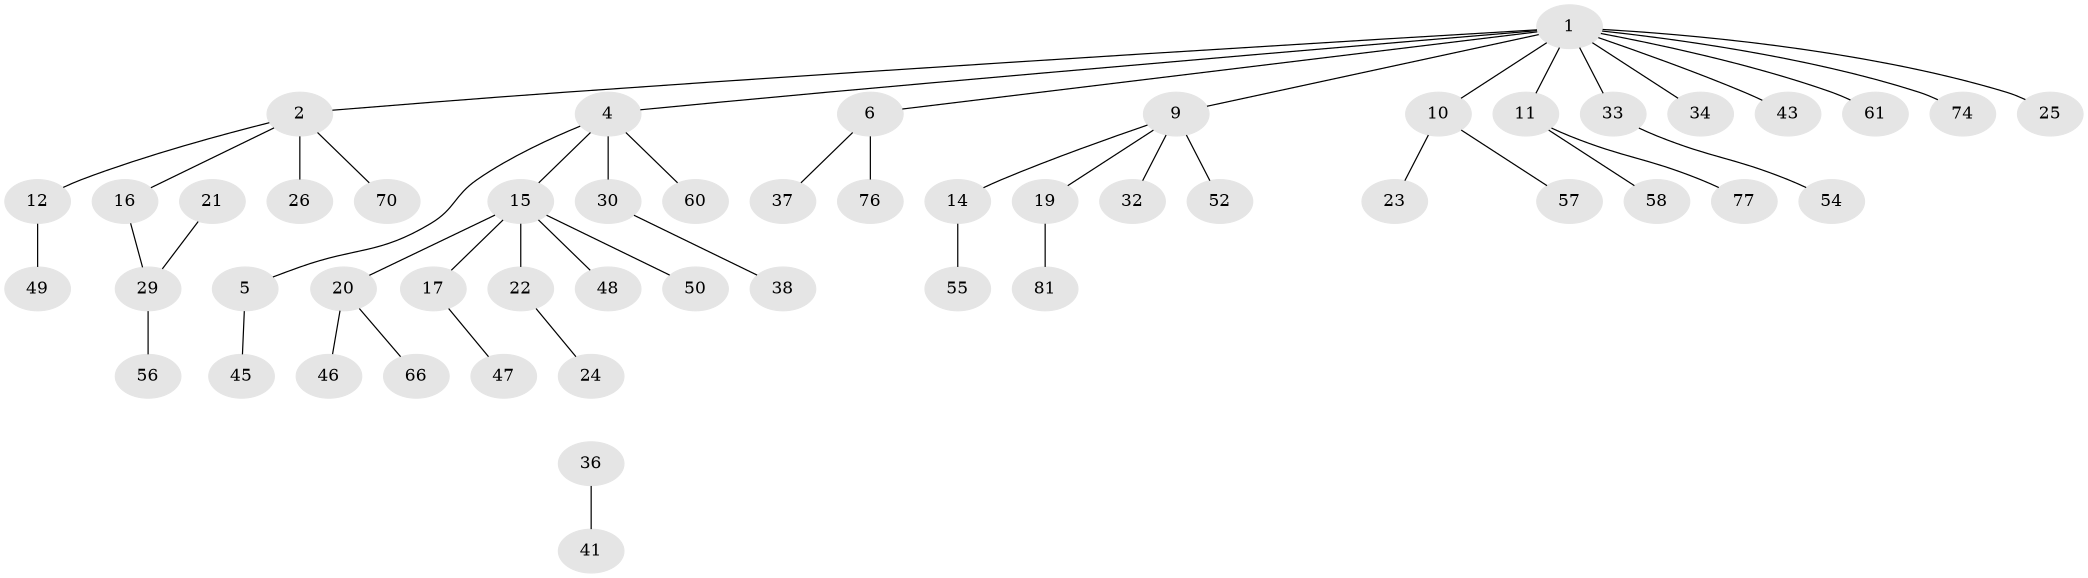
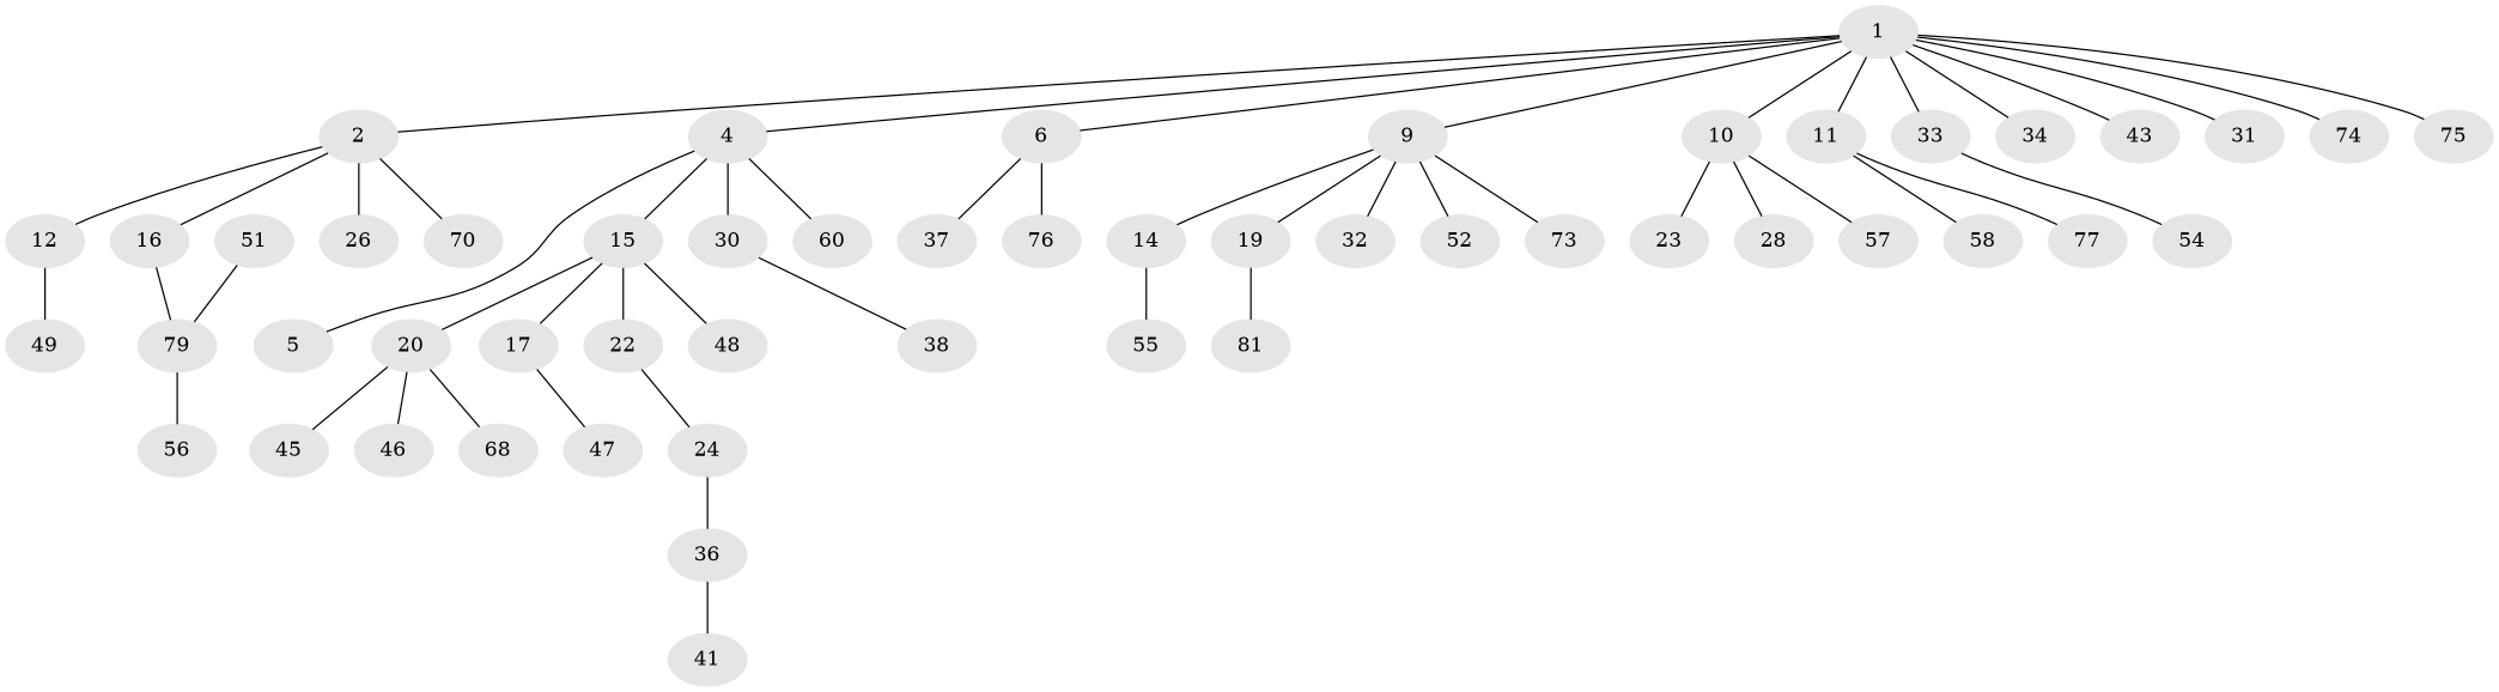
  graph {
    node [color=gray90 style=filled]
    1 [super="+3"]
    2 [super="+7"]
    4 [super="+44"]
    6 [super="+8"]
    9 [super="+13"]
    10 [super="+27"]
    11 [super="+55"]
    33
    34
    43
-   61
+   61 [label=31]
    74
-   75 [label=25]
+   75
    12 [super="+39"]
    16 [super="+79"]
    26
    70
    5
    15 [super="+18"]
    30
    60
    37
    76
    14 [super="+78"]
    19 [super="+67"]
    32
    52
+   73
    23 [super="+42"]
+   28
    57
    58 [super="+72"]
    77
    54 [super="+69"]
    49
-   29 [super="+59"]
+   29 [super="+59" label=79]
    17 [super="+51"]
    20 [super="+25"]
    22 [super="+71"]
    48
-   50 [super="+62"]
    38 [super="+40"]
    n43 [label=55]
    n44 [label=81 super="+63"]
    47
    45
    46 [super="+65"]
-   66
+   66 [label=68]
    24
-   21
+   21 [label=51]
    56 [super="+64"]
    36 [super="+53"]
    41 [super="+68"]
    1 -- 2
    1 -- 4
    1 -- 6
    1 -- 9
    1 -- 10
    1 -- 11
    1 -- 33
    1 -- 34
    1 -- 43
    1 -- 61
    1 -- 74
    1 -- 75
    2 -- 12
    2 -- 16
    2 -- 26
    2 -- 70
    4 -- 5
    4 -- 15
    4 -- 30
    4 -- 60
    6 -- 37
    6 -- 76
    9 -- 14
    9 -- 19
    9 -- 32
    9 -- 52
+   9 -- 73
    10 -- 23
+   10 -- 28
    10 -- 57
    11 -- 58
    11 -- 77
    33 -- 54
    12 -- 49
    16 -- 29
    15 -- 17
    15 -- 20
    15 -- 22
    15 -- 48
-   15 -- 50
    30 -- 38
    14 -- n43
    19 -- n44
    29 -- 56
    17 -- 47
-   5 -- 45
+   20 -- 45
    20 -- 46
    20 -- 66
    22 -- 24
+   24 -- 36
    21 -- 29
    36 -- 41
  }
